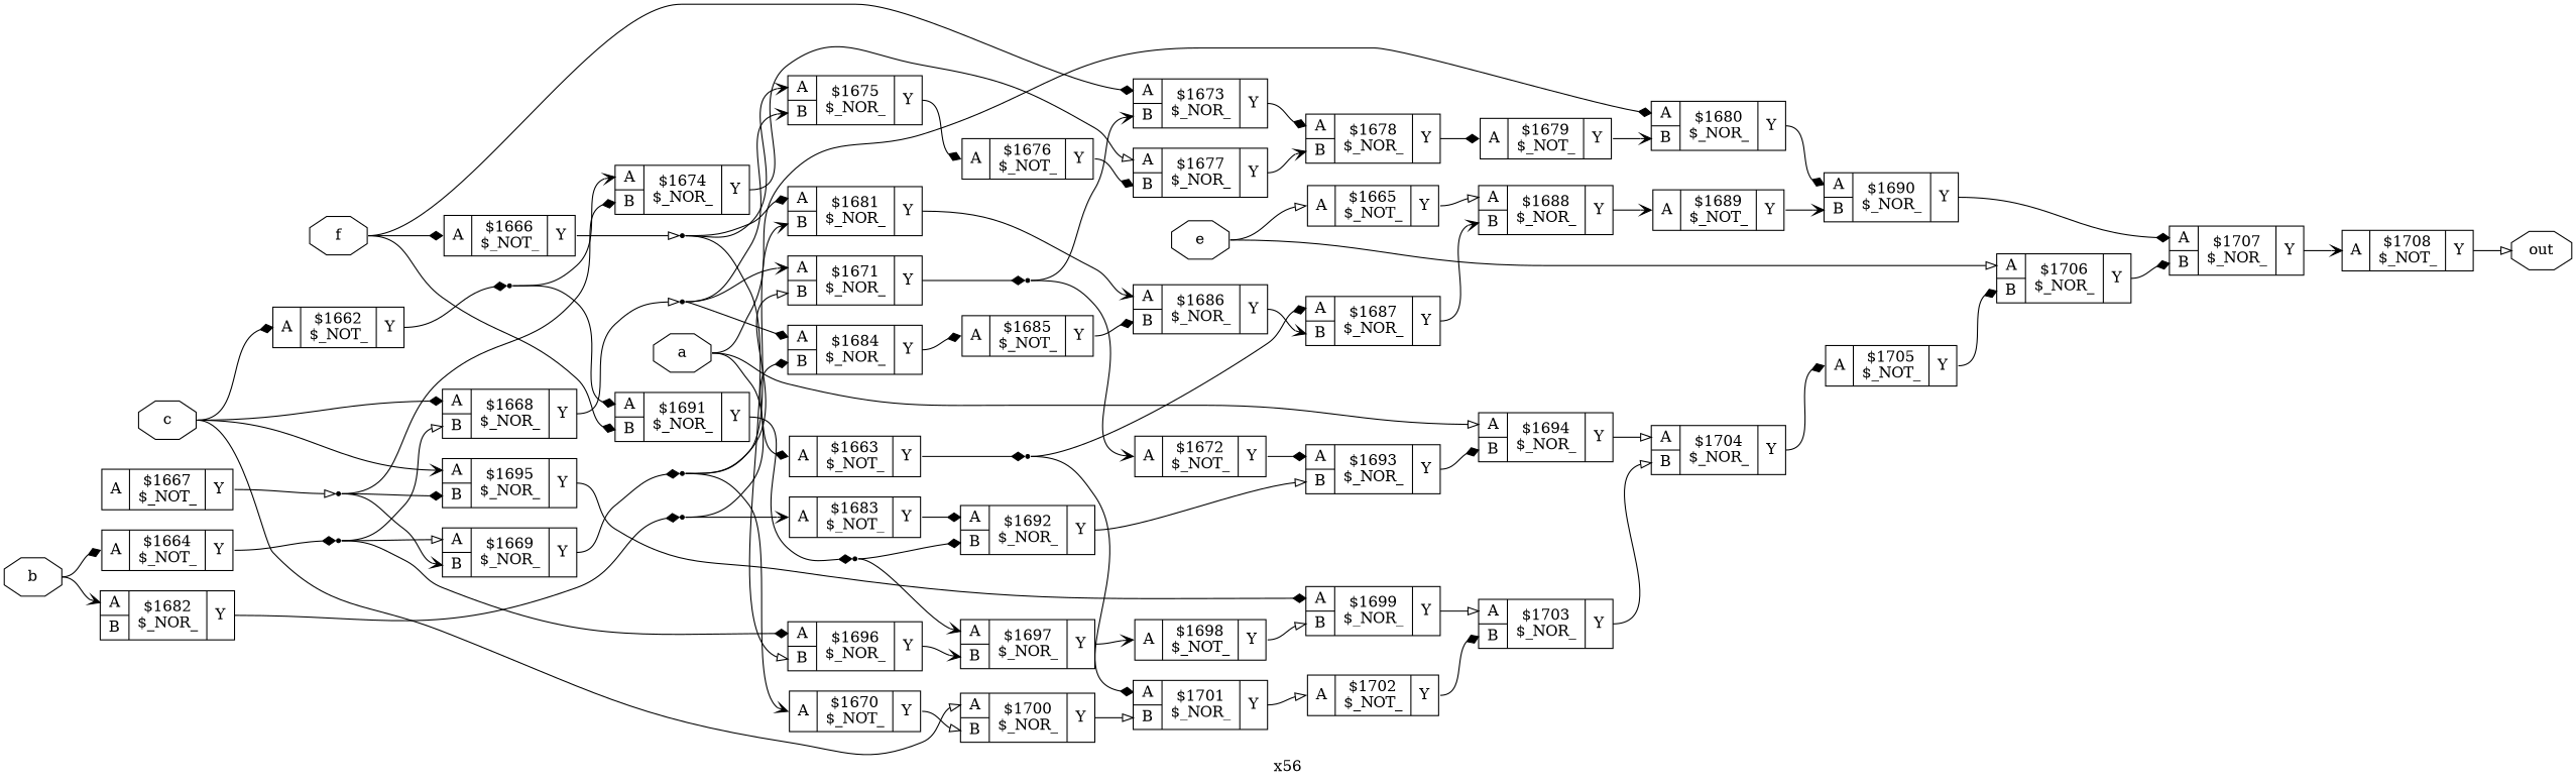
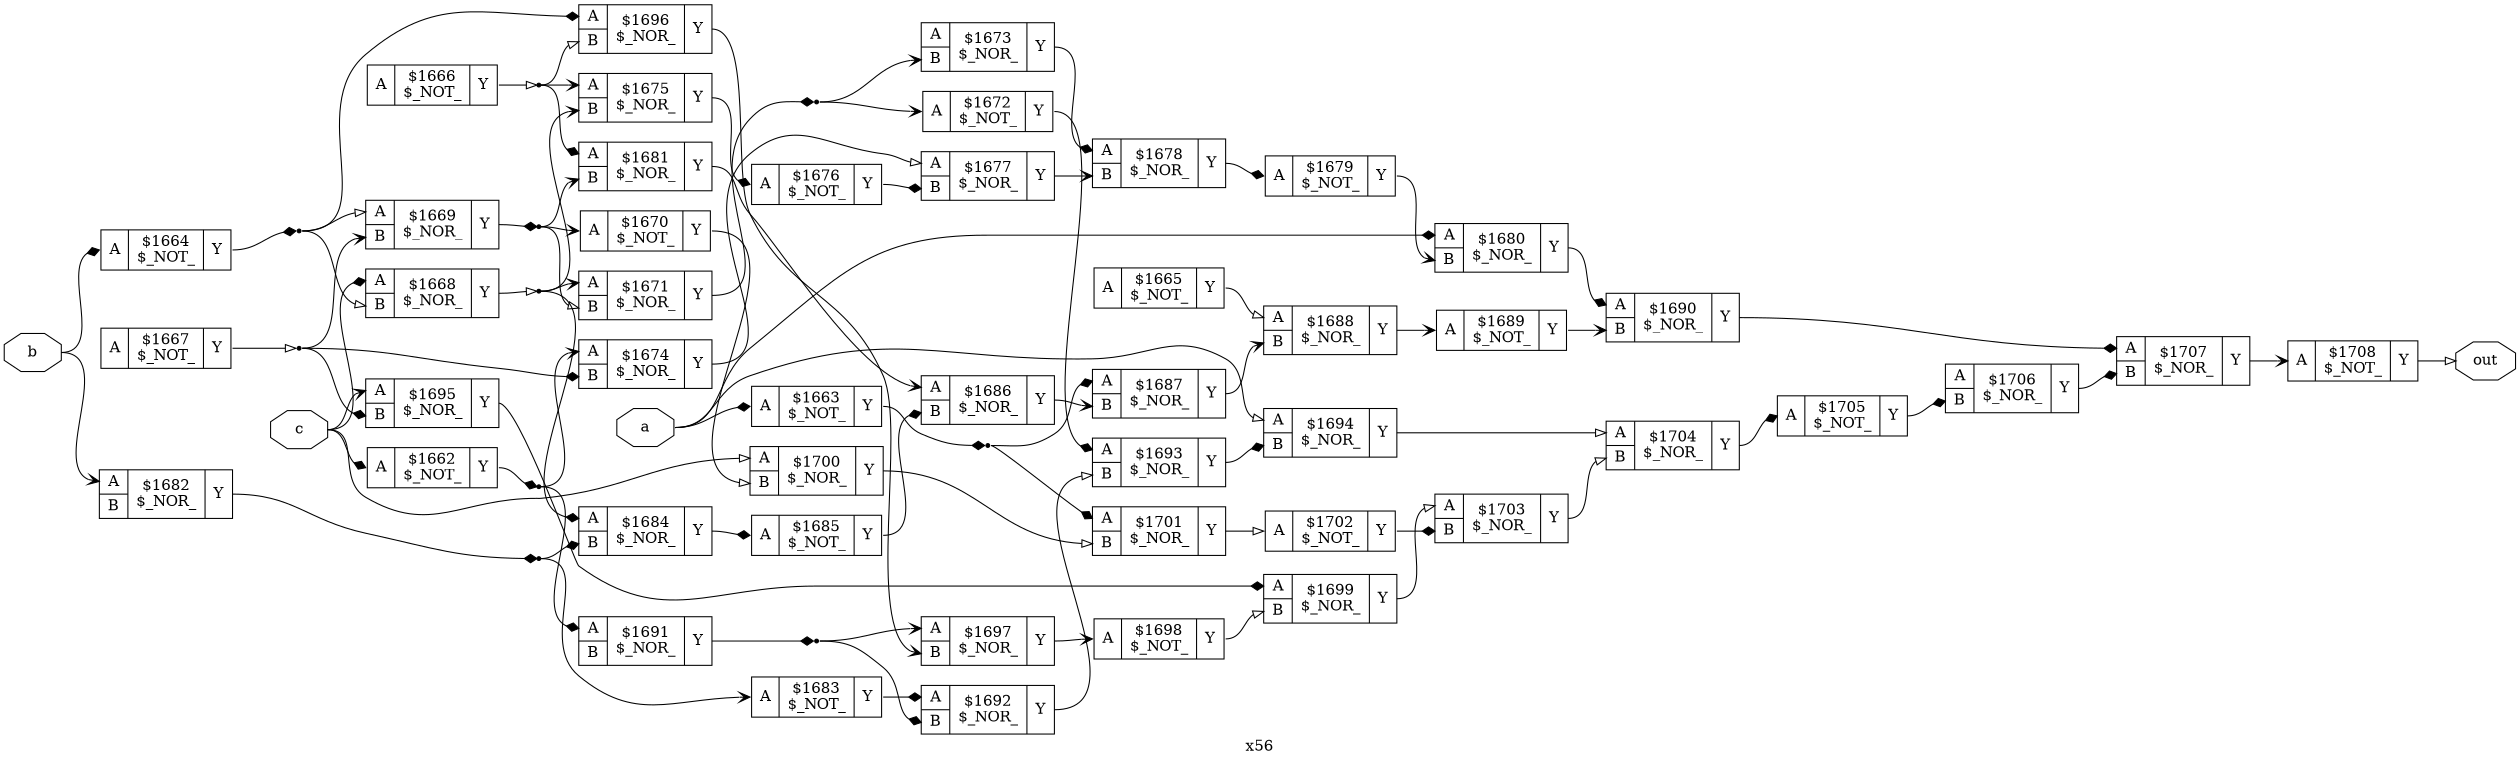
  digraph {
    label=x56
    rankdir=LR
    remincross=true
    node [shape=record]
    edge [arrowhead=diamond color=black headport="p54:w" tailport="p55:e"]
    n47 [color=black fontcolor=black label=a shape=octagon]
    c57 [label="{{<p54> A}|$1663\n$_NOT_|{<p55> Y}}"]
    c75 [label="{{<p54> A|<p62> B}|$1680\n$_NOR_|{<p55> Y}}"]
    c89 [label="{{<p54> A|<p62> B}|$1694\n$_NOR_|{<p55> Y}}"]
    n46 [shape=point]
    c85 [label="{{<p54> A|<p62> B}|$1690\n$_NOR_|{<p55> Y}}"]
    c99 [label="{{<p54> A|<p62> B}|$1704\n$_NOR_|{<p55> Y}}"]
    n48 [color=black fontcolor=black label=b shape=octagon]
    c58 [label="{{<p54> A}|$1664\n$_NOT_|{<p55> Y}}"]
    c77 [label="{{<p54> A|<p62> B}|$1682\n$_NOR_|{<p55> Y}}"]
    n1 [shape=point]
    n19 [shape=point]
    n49 [color=black fontcolor=black label=c shape=octagon]
    c56 [label="{{<p54> A}|$1662\n$_NOT_|{<p55> Y}}"]
    c63 [label="{{<p54> A|<p62> B}|$1668\n$_NOR_|{<p55> Y}}"]
    c90 [label="{{<p54> A|<p62> B}|$1695\n$_NOR_|{<p55> Y}}"]
    c95 [label="{{<p54> A|<p62> B}|$1700\n$_NOR_|{<p55> Y}}"]
    n45 [shape=point]
    n5 [shape=point]
    c94 [label="{{<p54> A|<p62> B}|$1699\n$_NOR_|{<p55> Y}}"]
    c96 [label="{{<p54> A|<p62> B}|$1701\n$_NOR_|{<p55> Y}}"]
    c61 [label="{{<p54> A}|$1667\n$_NOT_|{<p55> Y}}"]
    n4 [shape=point]
-   n51 [color=black fontcolor=black label=e shape=octagon]
    c59 [label="{{<p54> A}|$1665\n$_NOT_|{<p55> Y}}"]
    c101 [label="{{<p54> A|<p62> B}|$1706\n$_NOR_|{<p55> Y}}"]
    c83 [label="{{<p54> A|<p62> B}|$1688\n$_NOR_|{<p55> Y}}"]
    c102 [label="{{<p54> A|<p62> B}|$1707\n$_NOR_|{<p55> Y}}"]
-   n52 [color=black fontcolor=black label=f shape=octagon]
    c60 [label="{{<p54> A}|$1666\n$_NOT_|{<p55> Y}}"]
    c68 [label="{{<p54> A|<p62> B}|$1673\n$_NOR_|{<p55> Y}}"]
    c86 [label="{{<p54> A|<p62> B}|$1691\n$_NOR_|{<p55> Y}}"]
    n3 [shape=point]
    c73 [label="{{<p54> A|<p62> B}|$1678\n$_NOR_|{<p55> Y}}"]
    n28 [shape=point]
    n53 [color=black fontcolor=black label=out shape=octagon]
    c69 [label="{{<p54> A|<p62> B}|$1674\n$_NOR_|{<p55> Y}}"]
    c82 [label="{{<p54> A|<p62> B}|$1687\n$_NOR_|{<p55> Y}}"]
    c64 [label="{{<p54> A|<p62> B}|$1669\n$_NOR_|{<p55> Y}}"]
    c91 [label="{{<p54> A|<p62> B}|$1696\n$_NOR_|{<p55> Y}}"]
    c84 [label="{{<p54> A}|$1689\n$_NOT_|{<p55> Y}}"]
    c70 [label="{{<p54> A|<p62> B}|$1675\n$_NOR_|{<p55> Y}}"]
    c76 [label="{{<p54> A|<p62> B}|$1681\n$_NOR_|{<p55> Y}}"]
    c66 [label="{{<p54> A|<p62> B}|$1671\n$_NOR_|{<p55> Y}}"]
    c79 [label="{{<p54> A|<p62> B}|$1684\n$_NOR_|{<p55> Y}}"]
    n6 [shape=point]
    c65 [label="{{<p54> A}|$1670\n$_NOT_|{<p55> Y}}"]
    n8 [shape=point]
    c67 [label="{{<p54> A}|$1672\n$_NOT_|{<p55> Y}}"]
    c88 [label="{{<p54> A|<p62> B}|$1693\n$_NOR_|{<p55> Y}}"]
    c74 [label="{{<p54> A}|$1679\n$_NOT_|{<p55> Y}}"]
    c72 [label="{{<p54> A|<p62> B}|$1677\n$_NOR_|{<p55> Y}}"]
    c71 [label="{{<p54> A}|$1676\n$_NOT_|{<p55> Y}}"]
    c81 [label="{{<p54> A|<p62> B}|$1686\n$_NOR_|{<p55> Y}}"]
    c78 [label="{{<p54> A}|$1683\n$_NOT_|{<p55> Y}}"]
    c87 [label="{{<p54> A|<p62> B}|$1692\n$_NOR_|{<p55> Y}}"]
    c80 [label="{{<p54> A}|$1685\n$_NOT_|{<p55> Y}}"]
    c103 [label="{{<p54> A}|$1708\n$_NOT_|{<p55> Y}}"]
    c92 [label="{{<p54> A|<p62> B}|$1697\n$_NOR_|{<p55> Y}}"]
    c100 [label="{{<p54> A}|$1705\n$_NOT_|{<p55> Y}}"]
    c98 [label="{{<p54> A|<p62> B}|$1703\n$_NOR_|{<p55> Y}}"]
    c93 [label="{{<p54> A}|$1698\n$_NOT_|{<p55> Y}}"]
    c97 [label="{{<p54> A}|$1702\n$_NOT_|{<p55> Y}}"]
    n47 -> c57 [tailport=e]
    n47 -> c75 [tailport=e]
    n47 -> c89 [arrowhead=onormal tailport=e]
    c57 -> n46 [headport=w]
    c75 -> c85
    c89 -> c99 [arrowhead=onormal]
    n46 -> c96 [tailport=e]
    n46 -> c82 [tailport=e]
    c85 -> c102
    c99 -> c100
    n48 -> c58 [tailport=e]
    n48 -> c77 [arrowhead=vee tailport=e]
    c58 -> n1 [headport=w]
    c77 -> n19 [headport=w]
    n1 -> c63 [arrowhead=onormal headport="p62:w" tailport=e]
    n1 -> c64 [arrowhead=onormal tailport=e]
    n1 -> c91 [tailport=e]
    n19 -> c79 [headport="p62:w" tailport=e]
    n19 -> c78 [arrowhead=vee tailport=e]
    n49 -> c56 [tailport=e]
    n49 -> c63 [tailport=e]
    n49 -> c90 [arrowhead=vee tailport=e]
    n49 -> c95 [arrowhead=onormal tailport=e]
    c56 -> n45 [headport=w]
    c63 -> n5 [arrowhead=onormal headport=w]
    c90 -> c94
    c95 -> c96 [arrowhead=onormal headport="p62:w"]
    n45 -> c86 [tailport=e]
    n45 -> c69 [arrowhead=vee tailport=e]
    n5 -> c70 [arrowhead=vee headport="p62:w" tailport=e]
    n5 -> c66 [arrowhead=vee tailport=e]
    n5 -> c79 [tailport=e]
    c94 -> c98 [arrowhead=onormal]
    c96 -> c97 [arrowhead=onormal]
    c61 -> n4 [arrowhead=onormal headport=w]
    n4 -> c90 [headport="p62:w" tailport=e]
    n4 -> c69 [headport="p62:w" tailport=e]
    n4 -> c64 [arrowhead=vee headport="p62:w" tailport=e]
-   n51 -> c59 [arrowhead=onormal tailport=e]
-   n51 -> c101 [arrowhead=onormal tailport=e]
    c59 -> c83 [arrowhead=onormal]
    c101 -> c102 [headport="p62:w"]
    c83 -> c84 [arrowhead=vee]
    c102 -> c103 [arrowhead=vee]
-   n52 -> c60 [tailport=e]
-   n52 -> c68 [tailport=e]
-   n52 -> c86 [headport="p62:w" tailport=e]
    c60 -> n3 [arrowhead=onormal headport=w]
    c68 -> c73
    c86 -> n28 [headport=w]
    n3 -> c91 [arrowhead=onormal headport="p62:w" tailport=e]
    n3 -> c70 [arrowhead=vee tailport=e]
    n3 -> c76 [tailport=e]
    c73 -> c74
    n28 -> c87 [headport="p62:w" tailport=e]
    n28 -> c92 [arrowhead=vee tailport=e]
    c69 -> c72 [arrowhead=onormal]
    c82 -> c83 [arrowhead=vee headport="p62:w"]
    c64 -> n6 [headport=w]
    c91 -> c92 [arrowhead=vee headport="p62:w"]
    c84 -> c85 [arrowhead=vee headport="p62:w"]
    c70 -> c71
    c76 -> c81 [arrowhead=vee]
    c66 -> n8 [headport=w]
    c79 -> c80
    n6 -> c76 [arrowhead=vee headport="p62:w" tailport=e]
    n6 -> c66 [arrowhead=onormal headport="p62:w" tailport=e]
    n6 -> c65 [arrowhead=vee tailport=e]
    c65 -> c95 [arrowhead=onormal headport="p62:w"]
    n8 -> c68 [arrowhead=vee headport="p62:w" tailport=e]
    n8 -> c67 [arrowhead=vee tailport=e]
    c67 -> c88
    c88 -> c89 [headport="p62:w"]
    c74 -> c75 [arrowhead=vee headport="p62:w"]
    c72 -> c73 [arrowhead=vee headport="p62:w"]
    c71 -> c72 [headport="p62:w"]
    c81 -> c82 [arrowhead=vee headport="p62:w"]
    c78 -> c87
    c87 -> c88 [arrowhead=onormal headport="p62:w"]
    c80 -> c81 [headport="p62:w"]
    c103 -> n53 [arrowhead=onormal headport=w]
    c92 -> c93 [arrowhead=vee]
    c100 -> c101 [headport="p62:w"]
    c98 -> c99 [arrowhead=onormal headport="p62:w"]
    c93 -> c94 [arrowhead=onormal headport="p62:w"]
    c97 -> c98 [headport="p62:w"]
  }
